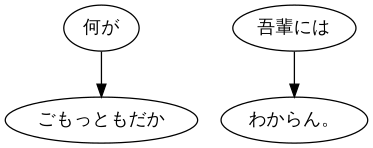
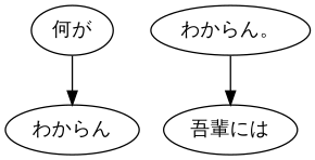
  digraph {
    n1 [label="何が"]
-   n2 [label="ごもっともだか"]
+   n2 [label="わからん"]
    n3 [label="わからん。"]
    n4 [label="吾輩には"]
    n1 -> n2
-   n4 -> n3
+   n3 -> n4
  }
